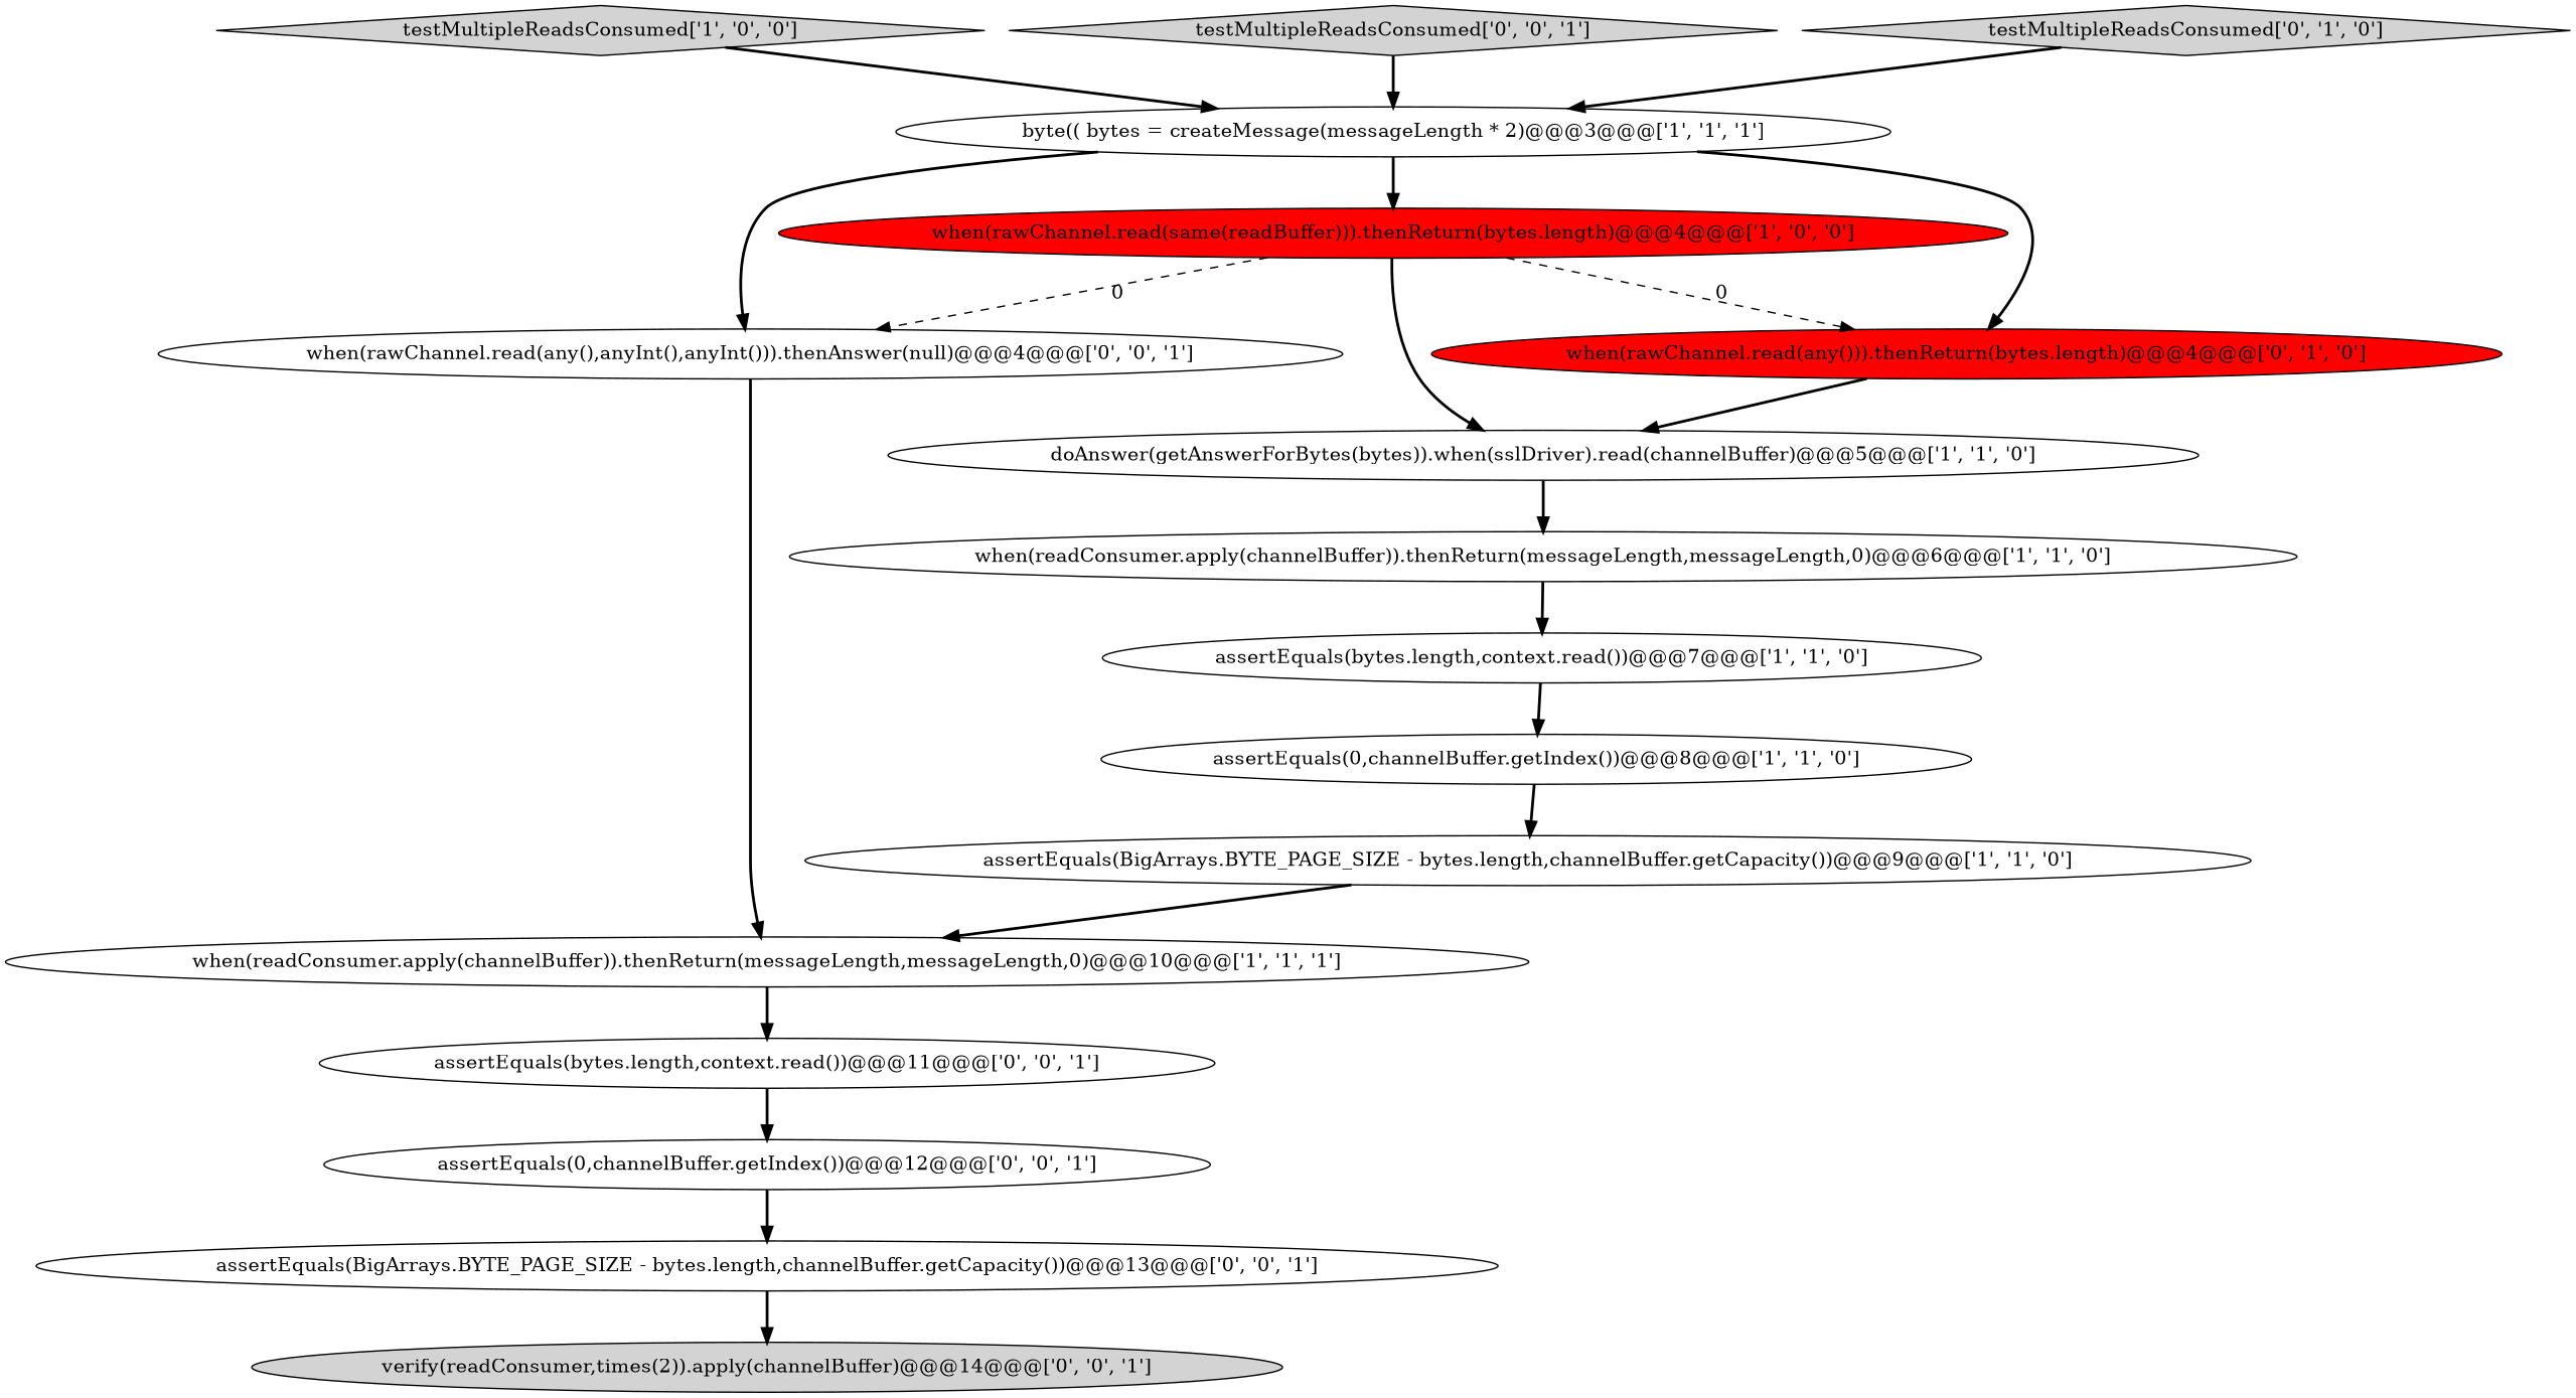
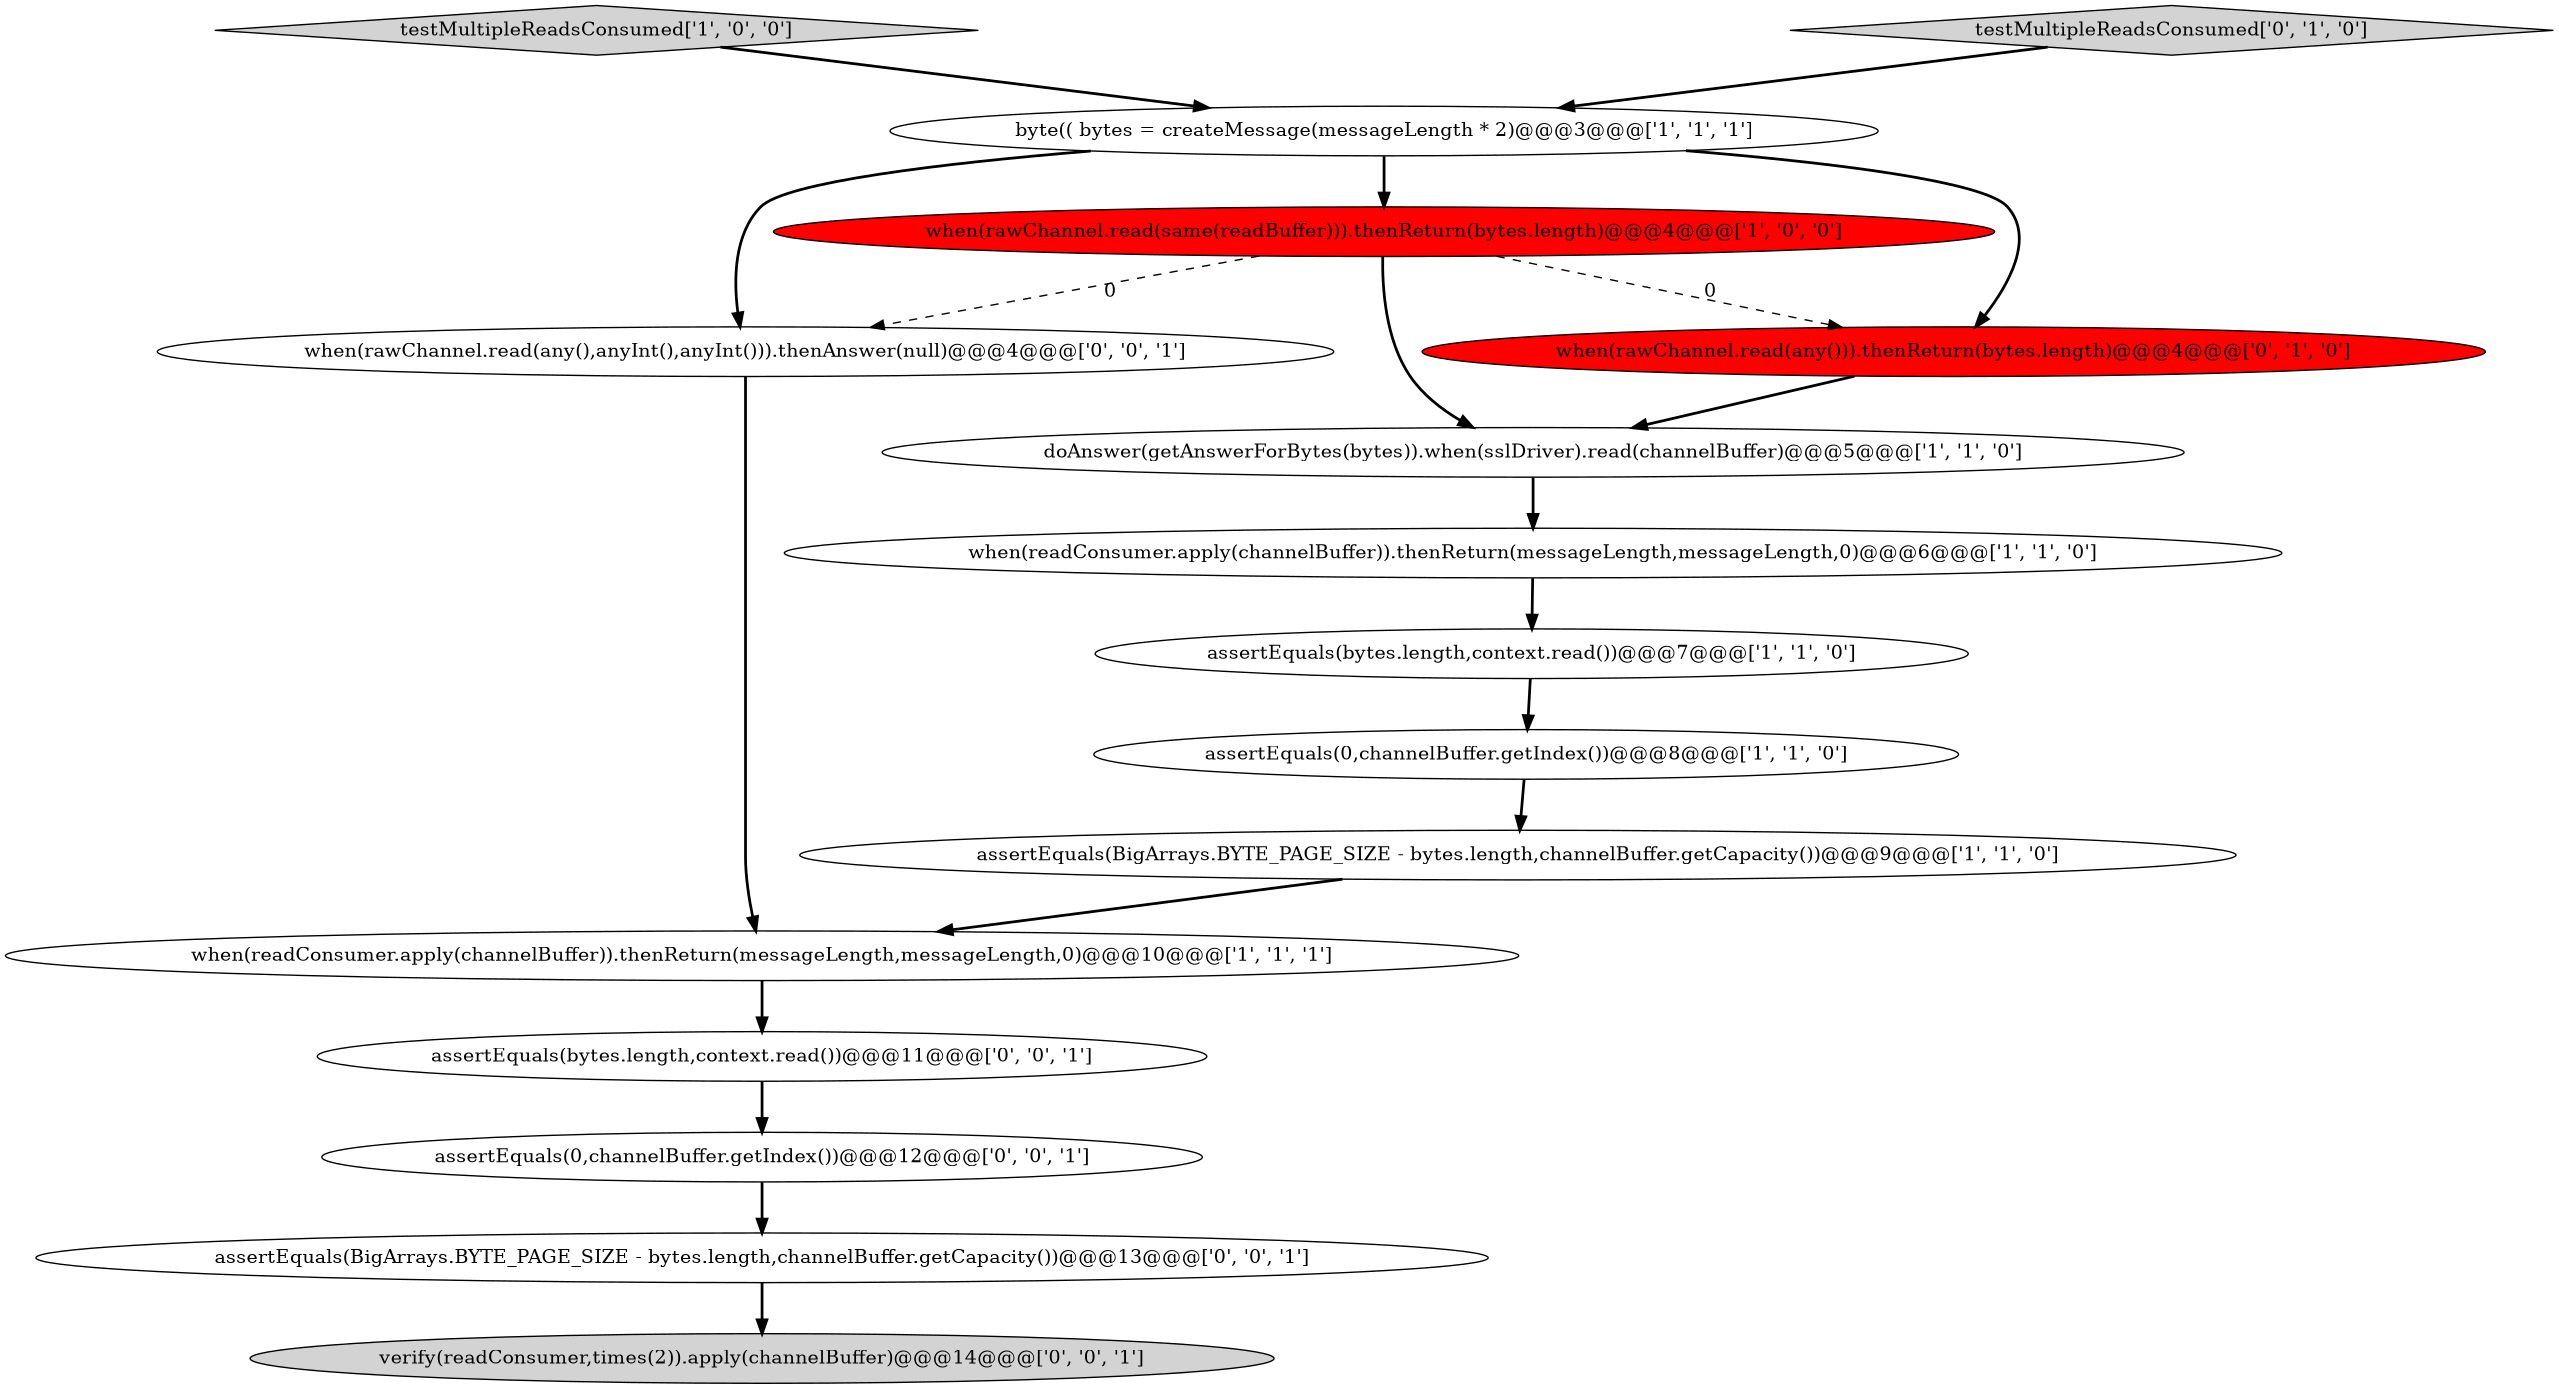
  digraph {
    node [fillcolor=white shape=ellipse style=filled]
    edge [style=bold]
    n1 [label="byte(( bytes = createMessage(messageLength * 2)@@@3@@@['1', '1', '1']"]
    n2 [fillcolor=red label="when(rawChannel.read(same(readBuffer))).thenReturn(bytes.length)@@@4@@@['1', '0', '0']"]
    n3 [label="when(rawChannel.read(any(),anyInt(),anyInt())).thenAnswer(null)@@@4@@@['0', '0', '1']"]
    n4 [fillcolor=red label="when(rawChannel.read(any())).thenReturn(bytes.length)@@@4@@@['0', '1', '0']"]
    n5 [label="assertEquals(0,channelBuffer.getIndex())@@@12@@@['0', '0', '1']"]
    n6 [label="assertEquals(BigArrays.BYTE_PAGE_SIZE - bytes.length,channelBuffer.getCapacity())@@@13@@@['0', '0', '1']"]
    n7 [fillcolor=lightgray label="verify(readConsumer,times(2)).apply(channelBuffer)@@@14@@@['0', '0', '1']"]
    n8 [label="doAnswer(getAnswerForBytes(bytes)).when(sslDriver).read(channelBuffer)@@@5@@@['1', '1', '0']"]
    n9 [label="assertEquals(bytes.length,context.read())@@@11@@@['0', '0', '1']"]
    n10 [label="when(readConsumer.apply(channelBuffer)).thenReturn(messageLength,messageLength,0)@@@10@@@['1', '1', '1']"]
    n11 [label="when(readConsumer.apply(channelBuffer)).thenReturn(messageLength,messageLength,0)@@@6@@@['1', '1', '0']"]
    n12 [fillcolor=lightgray label="testMultipleReadsConsumed['1', '0', '0']" shape=diamond]
-   n13 [fillcolor=lightgray label="testMultipleReadsConsumed['0', '0', '1']" shape=diamond]
    n14 [label="assertEquals(bytes.length,context.read())@@@7@@@['1', '1', '0']"]
    n15 [label="assertEquals(0,channelBuffer.getIndex())@@@8@@@['1', '1', '0']"]
    n16 [fillcolor=lightgray label="testMultipleReadsConsumed['0', '1', '0']" shape=diamond]
    n17 [label="assertEquals(BigArrays.BYTE_PAGE_SIZE - bytes.length,channelBuffer.getCapacity())@@@9@@@['1', '1', '0']"]
    n1 -> n2
    n1 -> n3
    n1 -> n4
    n2 -> n3 [label=0 style=dashed]
    n2 -> n4 [label=0 style=dashed]
    n2 -> n8
    n3 -> n10
    n4 -> n8
    n5 -> n6
    n6 -> n7
    n8 -> n11
    n9 -> n5
    n10 -> n9
    n11 -> n14
    n12 -> n1
-   n13 -> n1
    n14 -> n15
    n15 -> n17
    n16 -> n1
    n17 -> n10
  }
